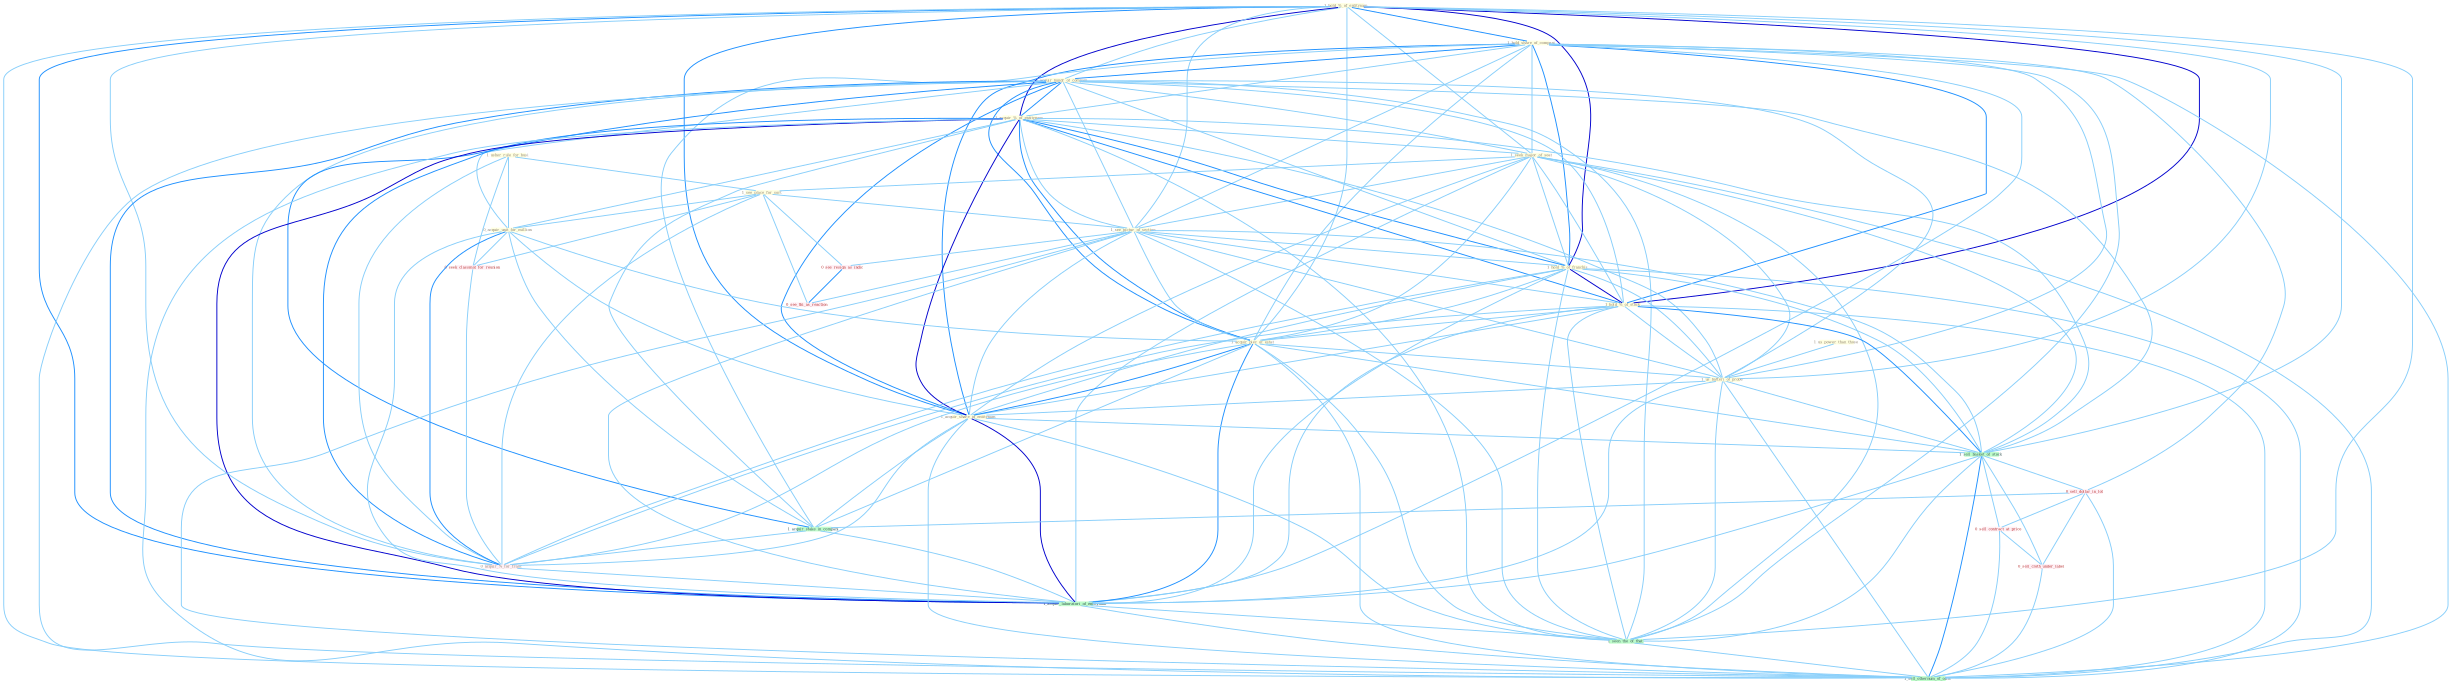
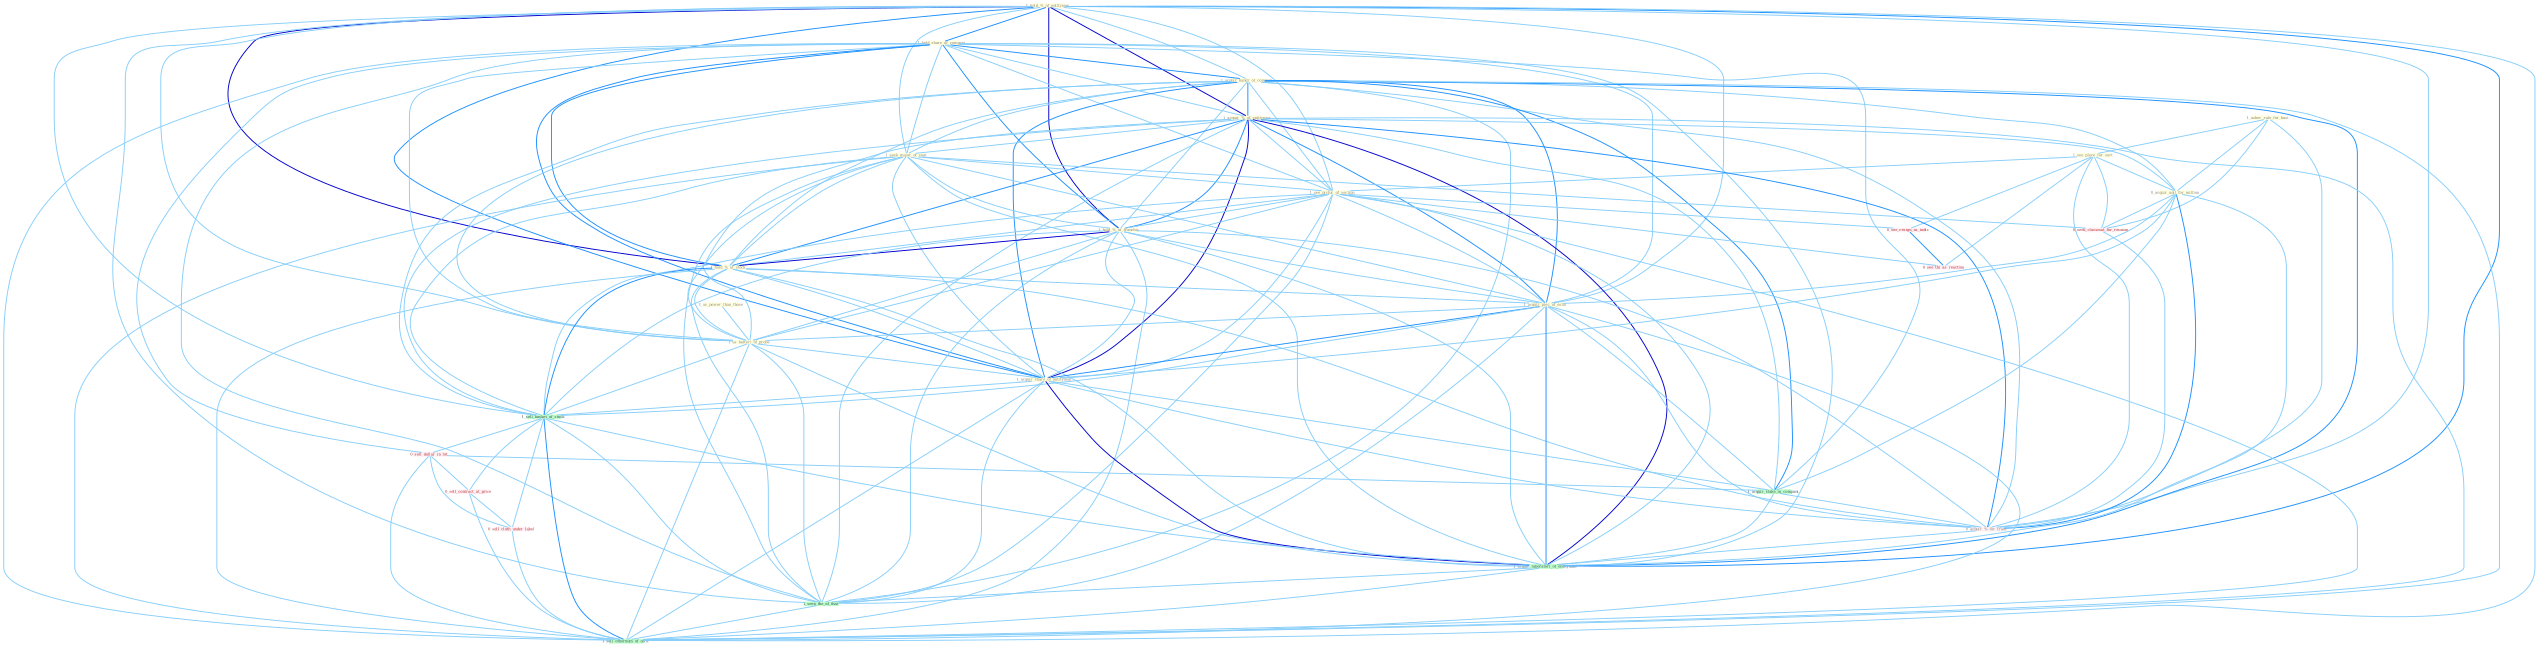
  graph {
    node [color="#ffffe0" fixedsize=true fontcolor="#8b7d6b" fontsize=4 shape=polygon style=filled]
    edge [color="#87cefa" w=1]
    "1_hold_%_of_entitynam " [height=.06 width=.5]
    "1_hold_share_of_compani " [height=.06 width=.5]
    "1_acquir_hundr_of_compani " [height=.06 width=.5]
    "1_usher_rule_for_busi " [height=.06 width=.5]
    "1_see_place_for_sort " [height=.06 width=.5]
    "1_acquir_%_of_entitynam " [height=.06 width=.5]
    "1_seek_major_of_seat " [height=.06 width=.5]
    "0_acquir_unit_for_million " [height=.06 width=.5]
    "1_see_pictur_of_section " [height=.06 width=.5]
    "1_hold_%_of_franchis " [height=.06 width=.5]
    "1_hold_%_of_stock " [height=.06 width=.5]
    "1_us_power_than_those " [height=.06 width=.5]
    "1_acquir_piec_of_estat " [height=.06 width=.5]
    "1_us_batteri_of_probe " [height=.06 width=.5]
    "1_acquir_share_of_entitynam " [height=.06 width=.5]
    "0_seek_classmat_for_reunion " [color="#fff0f5" fontcolor="#b22222" height=.06 width=.5]
    "0_sell_dollar_in_lot " [color="#fff0f5" fontcolor="#b22222" height=.06 width=.5]
    "0_see_resign_as_indic " [color="#fff0f5" fontcolor="#b22222" height=.06 width=.5]
    "0_acquir_%_for_franc " [color="#fff0f5" height=.06 width=.5]
    "0_sell_contract_at_price " [color="#fff0f5" fontcolor="#b22222" height=.06 width=.5]
    "0_sell_cloth_under_label " [color="#fff0f5" fontcolor="#b22222" height=.06 width=.5]
    "0_see_thi_as_reaction " [color="#fff0f5" fontcolor="#b22222" height=.06 width=.5]
    "1_sell_basket_of_stock " [color="#BDFCC9" fontcolor="#2f4f4f" height=.06 width=.5]
    "1_acquir_laboratori_of_entitynam " [color="#BDFCC9" fontcolor="#2f4f4f" height=.06 width=.5]
    "1_seen_the_of_that " [color="#BDFCC9" fontcolor="#2f4f4f" height=.06 width=.5]
    "1_sell_othernum_of_offic " [color="#BDFCC9" fontcolor="#2f4f4f" height=.06 width=.5]
    "1_acquir_stake_in_compani " [color="#BDFCC9" fontcolor="#2f4f4f" height=.06 width=.5]
    subgraph sub_1 {
      "1_hold_%_of_entitynam "
      "1_hold_share_of_compani "
      "1_acquir_hundr_of_compani "
      "1_usher_rule_for_busi "
      "1_see_place_for_sort "
      "1_acquir_%_of_entitynam "
      "1_seek_major_of_seat "
      "0_acquir_unit_for_million "
      "1_see_pictur_of_section "
      "1_hold_%_of_franchis "
      "1_hold_%_of_stock "
      "1_us_power_than_those "
      "1_acquir_piec_of_estat "
      "1_us_batteri_of_probe "
      "1_acquir_share_of_entitynam "
    }
    subgraph sub_2 {
      "0_seek_classmat_for_reunion "
      "0_sell_dollar_in_lot "
      "0_see_resign_as_indic "
      "0_acquir_%_for_franc "
      "0_sell_contract_at_price "
      "0_sell_cloth_under_label "
      "0_see_thi_as_reaction "
    }
    "1_hold_%_of_entitynam " -- "1_hold_share_of_compani " [color="#1e90ff" w=2]
    "1_hold_%_of_entitynam " -- "1_acquir_hundr_of_compani "
    "1_hold_%_of_entitynam " -- "1_acquir_%_of_entitynam " [color="#0000cd" w=3]
    "1_hold_%_of_entitynam " -- "1_seek_major_of_seat "
    "1_hold_%_of_entitynam " -- "1_see_pictur_of_section "
    "1_hold_%_of_entitynam " -- "1_hold_%_of_franchis " [color="#0000cd" w=3]
    "1_hold_%_of_entitynam " -- "1_hold_%_of_stock " [color="#0000cd" w=3]
    "1_hold_%_of_entitynam " -- "1_acquir_piec_of_estat "
    "1_hold_%_of_entitynam " -- "1_us_batteri_of_probe "
    "1_hold_%_of_entitynam " -- "1_acquir_share_of_entitynam " [color="#1e90ff" w=2]
    "1_hold_%_of_entitynam " -- "0_acquir_%_for_franc "
    "1_hold_%_of_entitynam " -- "1_sell_basket_of_stock "
    "1_hold_%_of_entitynam " -- "1_acquir_laboratori_of_entitynam " [color="#1e90ff" w=2]
    "1_hold_%_of_entitynam " -- "1_seen_the_of_that "
    "1_hold_%_of_entitynam " -- "1_sell_othernum_of_offic "
    "1_hold_share_of_compani " -- "1_acquir_hundr_of_compani " [color="#1e90ff" w=2]
    "1_hold_share_of_compani " -- "1_acquir_%_of_entitynam "
    "1_hold_share_of_compani " -- "1_seek_major_of_seat "
    "1_hold_share_of_compani " -- "1_see_pictur_of_section "
    "1_hold_share_of_compani " -- "1_hold_%_of_franchis " [color="#1e90ff" w=2]
    "1_hold_share_of_compani " -- "1_hold_%_of_stock " [color="#1e90ff" w=2]
    "1_hold_share_of_compani " -- "1_acquir_piec_of_estat "
    "1_hold_share_of_compani " -- "1_us_batteri_of_probe "
    "1_hold_share_of_compani " -- "1_acquir_share_of_entitynam " [color="#1e90ff" w=2]
    "1_hold_share_of_compani " -- "0_sell_dollar_in_lot "
    "1_hold_share_of_compani " -- "1_acquir_laboratori_of_entitynam "
    "1_hold_share_of_compani " -- "1_seen_the_of_that "
    "1_hold_share_of_compani " -- "1_sell_othernum_of_offic "
    "1_hold_share_of_compani " -- "1_acquir_stake_in_compani "
    "1_acquir_hundr_of_compani " -- "1_acquir_%_of_entitynam " [color="#1e90ff" w=2]
    "1_acquir_hundr_of_compani " -- "1_seek_major_of_seat "
    "1_acquir_hundr_of_compani " -- "0_acquir_unit_for_million "
    "1_acquir_hundr_of_compani " -- "1_see_pictur_of_section "
    "1_acquir_hundr_of_compani " -- "1_hold_%_of_franchis "
    "1_acquir_hundr_of_compani " -- "1_hold_%_of_stock "
    "1_acquir_hundr_of_compani " -- "1_acquir_piec_of_estat " [color="#1e90ff" w=2]
    "1_acquir_hundr_of_compani " -- "1_us_batteri_of_probe "
    "1_acquir_hundr_of_compani " -- "1_acquir_share_of_entitynam " [color="#1e90ff" w=2]
    "1_acquir_hundr_of_compani " -- "0_acquir_%_for_franc "
    "1_acquir_hundr_of_compani " -- "1_sell_basket_of_stock "
    "1_acquir_hundr_of_compani " -- "1_acquir_laboratori_of_entitynam " [color="#1e90ff" w=2]
    "1_acquir_hundr_of_compani " -- "1_seen_the_of_that "
    "1_acquir_hundr_of_compani " -- "1_sell_othernum_of_offic "
    "1_acquir_hundr_of_compani " -- "1_acquir_stake_in_compani " [color="#1e90ff" w=2]
    "1_usher_rule_for_busi " -- "1_see_place_for_sort "
    "1_usher_rule_for_busi " -- "0_acquir_unit_for_million "
    "1_usher_rule_for_busi " -- "0_seek_classmat_for_reunion "
    "1_usher_rule_for_busi " -- "0_acquir_%_for_franc "
    "1_see_place_for_sort " -- "0_acquir_unit_for_million "
    "1_see_place_for_sort " -- "1_see_pictur_of_section "
    "1_see_place_for_sort " -- "0_seek_classmat_for_reunion "
    "1_see_place_for_sort " -- "0_see_resign_as_indic "
    "1_see_place_for_sort " -- "0_acquir_%_for_franc "
    "1_see_place_for_sort " -- "0_see_thi_as_reaction "
    "1_acquir_%_of_entitynam " -- "1_seek_major_of_seat "
    "1_acquir_%_of_entitynam " -- "0_acquir_unit_for_million "
    "1_acquir_%_of_entitynam " -- "1_see_pictur_of_section "
    "1_acquir_%_of_entitynam " -- "1_hold_%_of_franchis " [color="#1e90ff" w=2]
    "1_acquir_%_of_entitynam " -- "1_hold_%_of_stock " [color="#1e90ff" w=2]
    "1_acquir_%_of_entitynam " -- "1_acquir_piec_of_estat " [color="#1e90ff" w=2]
    "1_acquir_%_of_entitynam " -- "1_us_batteri_of_probe "
    "1_acquir_%_of_entitynam " -- "1_acquir_share_of_entitynam " [color="#0000cd" w=3]
    "1_acquir_%_of_entitynam " -- "0_acquir_%_for_franc " [color="#1e90ff" w=2]
    "1_acquir_%_of_entitynam " -- "1_sell_basket_of_stock "
    "1_acquir_%_of_entitynam " -- "1_acquir_laboratori_of_entitynam " [color="#0000cd" w=3]
    "1_acquir_%_of_entitynam " -- "1_seen_the_of_that "
    "1_acquir_%_of_entitynam " -- "1_sell_othernum_of_offic "
    "1_acquir_%_of_entitynam " -- "1_acquir_stake_in_compani "
    "1_seek_major_of_seat " -- "1_see_pictur_of_section "
    "1_seek_major_of_seat " -- "1_hold_%_of_franchis "
    "1_seek_major_of_seat " -- "1_hold_%_of_stock "
    "1_seek_major_of_seat " -- "1_acquir_piec_of_estat "
    "1_seek_major_of_seat " -- "1_us_batteri_of_probe "
    "1_seek_major_of_seat " -- "1_acquir_share_of_entitynam "
-   "1_seek_major_of_seat " -- "1_see_place_for_sort "
+   "1_seek_major_of_seat " -- "0_seek_classmat_for_reunion "
    "1_seek_major_of_seat " -- "1_sell_basket_of_stock "
    "1_seek_major_of_seat " -- "1_acquir_laboratori_of_entitynam "
    "1_seek_major_of_seat " -- "1_seen_the_of_that "
    "1_seek_major_of_seat " -- "1_sell_othernum_of_offic "
    "0_acquir_unit_for_million " -- "1_acquir_piec_of_estat "
    "0_acquir_unit_for_million " -- "1_acquir_share_of_entitynam "
    "0_acquir_unit_for_million " -- "0_seek_classmat_for_reunion "
    "0_acquir_unit_for_million " -- "0_acquir_%_for_franc " [color="#1e90ff" w=2]
    "0_acquir_unit_for_million " -- "1_acquir_laboratori_of_entitynam "
    "0_acquir_unit_for_million " -- "1_acquir_stake_in_compani "
    "1_see_pictur_of_section " -- "1_hold_%_of_franchis "
    "1_see_pictur_of_section " -- "1_hold_%_of_stock "
    "1_see_pictur_of_section " -- "1_acquir_piec_of_estat "
    "1_see_pictur_of_section " -- "1_us_batteri_of_probe "
    "1_see_pictur_of_section " -- "1_acquir_share_of_entitynam "
    "1_see_pictur_of_section " -- "0_see_resign_as_indic "
    "1_see_pictur_of_section " -- "0_see_thi_as_reaction "
    "1_see_pictur_of_section " -- "1_sell_basket_of_stock "
    "1_see_pictur_of_section " -- "1_acquir_laboratori_of_entitynam "
    "1_see_pictur_of_section " -- "1_seen_the_of_that "
    "1_see_pictur_of_section " -- "1_sell_othernum_of_offic "
    "1_hold_%_of_franchis " -- "1_hold_%_of_stock " [color="#0000cd" w=3]
    "1_hold_%_of_franchis " -- "1_acquir_piec_of_estat "
    "1_hold_%_of_franchis " -- "1_us_batteri_of_probe "
    "1_hold_%_of_franchis " -- "1_acquir_share_of_entitynam "
    "1_hold_%_of_franchis " -- "0_acquir_%_for_franc "
    "1_hold_%_of_franchis " -- "1_sell_basket_of_stock "
    "1_hold_%_of_franchis " -- "1_acquir_laboratori_of_entitynam "
    "1_hold_%_of_franchis " -- "1_seen_the_of_that "
    "1_hold_%_of_franchis " -- "1_sell_othernum_of_offic "
    "1_hold_%_of_stock " -- "1_acquir_piec_of_estat "
    "1_hold_%_of_stock " -- "1_us_batteri_of_probe "
    "1_hold_%_of_stock " -- "1_acquir_share_of_entitynam "
    "1_hold_%_of_stock " -- "0_acquir_%_for_franc "
    "1_hold_%_of_stock " -- "1_sell_basket_of_stock " [color="#1e90ff" w=2]
    "1_hold_%_of_stock " -- "1_acquir_laboratori_of_entitynam "
    "1_hold_%_of_stock " -- "1_seen_the_of_that "
    "1_hold_%_of_stock " -- "1_sell_othernum_of_offic "
    "1_us_power_than_those " -- "1_us_batteri_of_probe "
    "1_acquir_piec_of_estat " -- "1_us_batteri_of_probe "
    "1_acquir_piec_of_estat " -- "1_acquir_share_of_entitynam " [color="#1e90ff" w=2]
    "1_acquir_piec_of_estat " -- "0_acquir_%_for_franc "
    "1_acquir_piec_of_estat " -- "1_sell_basket_of_stock "
    "1_acquir_piec_of_estat " -- "1_acquir_laboratori_of_entitynam " [color="#1e90ff" w=2]
    "1_acquir_piec_of_estat " -- "1_seen_the_of_that "
    "1_acquir_piec_of_estat " -- "1_sell_othernum_of_offic "
    "1_acquir_piec_of_estat " -- "1_acquir_stake_in_compani "
    "1_us_batteri_of_probe " -- "1_acquir_share_of_entitynam "
    "1_us_batteri_of_probe " -- "1_sell_basket_of_stock "
    "1_us_batteri_of_probe " -- "1_acquir_laboratori_of_entitynam "
    "1_us_batteri_of_probe " -- "1_seen_the_of_that "
    "1_us_batteri_of_probe " -- "1_sell_othernum_of_offic "
    "1_acquir_share_of_entitynam " -- "0_acquir_%_for_franc "
    "1_acquir_share_of_entitynam " -- "1_sell_basket_of_stock "
    "1_acquir_share_of_entitynam " -- "1_acquir_laboratori_of_entitynam " [color="#0000cd" w=3]
    "1_acquir_share_of_entitynam " -- "1_seen_the_of_that "
    "1_acquir_share_of_entitynam " -- "1_sell_othernum_of_offic "
    "1_acquir_share_of_entitynam " -- "1_acquir_stake_in_compani "
    "0_seek_classmat_for_reunion " -- "0_acquir_%_for_franc "
    "0_sell_dollar_in_lot " -- "0_sell_contract_at_price "
    "0_sell_dollar_in_lot " -- "0_sell_cloth_under_label "
    "0_sell_dollar_in_lot " -- "1_sell_othernum_of_offic "
    "0_sell_dollar_in_lot " -- "1_acquir_stake_in_compani "
    "0_see_resign_as_indic " -- "0_see_thi_as_reaction " [color="#1e90ff" w=2]
    "0_acquir_%_for_franc " -- "1_acquir_laboratori_of_entitynam "
    "0_sell_contract_at_price " -- "0_sell_cloth_under_label "
    "0_sell_contract_at_price " -- "1_sell_othernum_of_offic "
    "0_sell_cloth_under_label " -- "1_sell_othernum_of_offic "
    "1_sell_basket_of_stock " -- "0_sell_dollar_in_lot "
    "1_sell_basket_of_stock " -- "0_sell_contract_at_price "
    "1_sell_basket_of_stock " -- "0_sell_cloth_under_label "
    "1_sell_basket_of_stock " -- "1_acquir_laboratori_of_entitynam "
    "1_sell_basket_of_stock " -- "1_seen_the_of_that "
    "1_sell_basket_of_stock " -- "1_sell_othernum_of_offic " [color="#1e90ff" w=2]
    "1_acquir_laboratori_of_entitynam " -- "1_seen_the_of_that "
    "1_acquir_laboratori_of_entitynam " -- "1_sell_othernum_of_offic "
    "1_seen_the_of_that " -- "1_sell_othernum_of_offic "
    "1_acquir_stake_in_compani " -- "0_acquir_%_for_franc "
    "1_acquir_stake_in_compani " -- "1_acquir_laboratori_of_entitynam "
  }
